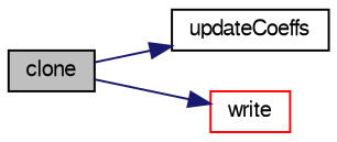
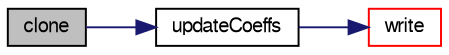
  digraph {
    rankdir=LR
    node [color=black fontname=FreeSans fontsize=10 shape=record]
    edge [color=midnightblue fontname=FreeSans fontsize=10 labelfontname=FreeSans labelfontsize=10 style=solid]
    n1 [fillcolor=grey75 fontcolor=black height=0.2 label=clone style=filled width=0.4]
    n2 [height=0.2 label=updateCoeffs width=0.4]
    n3 [color=red height=0.2 label=write width=0.4]
    n1 -> n2
-   n1 -> n3
+   n2 -> n3
  }
